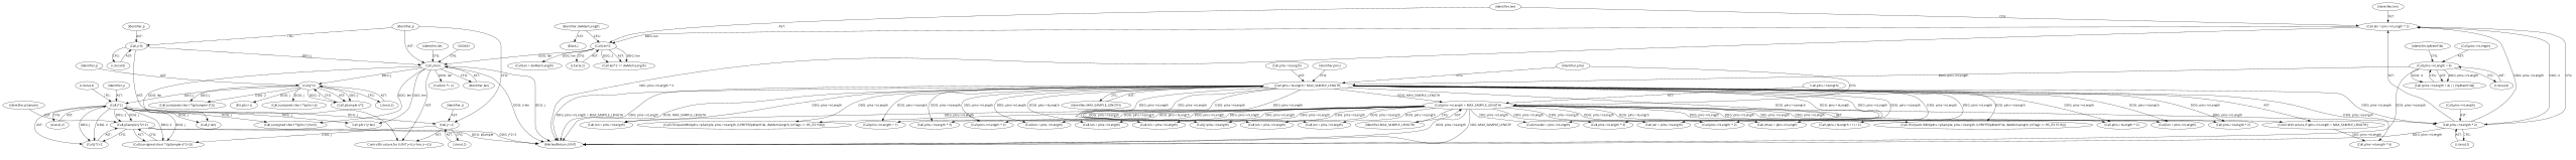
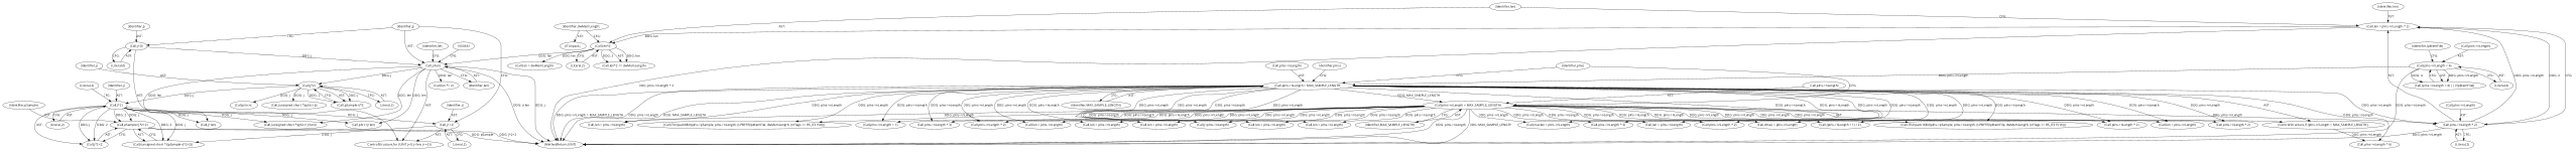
  digraph {
    fontname="Open Sans"
    node [fontname="Open Sans"]
    edge [fontname="Open Sans"]
    n1 [label="(Call,pSample+j*2+2)"]
    n2 [label="(Call,j*2+2)"]
    n3 [label="(MethodReturn,UINT)"]
    n4 [label="(Call,(unsigned short *)(pSample+j*2+2))"]
    n5 [label="(Call,j*2)"]
    n6 [label="(Call,j+=2)"]
    n7 [label="(Literal,2)"]
    n8 [label="(Call,j+len)"]
    n9 [label="(Call,(unsigned short *)(pSrc+j+len))"]
    n10 [label="(Call,pSrc+j+len)"]
    n11 [label="(ControlStructure,for (UINT j=0; j<len; j+=2))"]
    n12 [label="(Literal,2)"]
    n13 [label="(Call,j*2)"]
    n14 [label="(Literal,2)"]
    n15 [label="(Call,pSample+j*2)"]
-   n16 [label="(Call,(unsigned short *)(pSample+j*2))"]
-   n17 [label="(Bit,pSrc+j)"]
+   n17 [label="(Call,pSrc+j)"]
    n18 [label="(Call,(unsigned short *)(pSrc+j))"]
    n19 [label="(Call,j<len)"]
    n20 [label="(Call,len *= 2)"]
    n21 [label="(Identifier,len)"]
    n22 [label="(Call,j=0)"]
    n23 [label="(Literal,0)"]
    n24 [label="(Call,len*2)"]
    n25 [label="(Call,len > dwMemLength)"]
    n26 [label="(Literal,2)"]
    n27 [label="(Call,len*2 <= dwMemLength)"]
    n28 [label="(Call,len = pIns->nLength * 2)"]
    n29 [label="(Call,pIns->nLength * 2)"]
    n30 [label="(Literal,2)"]
-   n31 [label="(Block,)"]
+   n31 [label="(ITUnpack,)"]
    n32 [label="(Call,pIns->nLength = MAX_SAMPLE_LENGTH)"]
    n33 [label="(Call,pIns->nLength * 2)"]
    n34 [label="(Call,dmax = pIns->nLength)"]
    n35 [label="(Call,pIns->nLength * 2)"]
    n36 [label="(Call,pIns->nLength * 2)"]
    n37 [label="(Call,ITUnpack16Bit(pIns->pSample, pIns->nLength, (LPBYTE)lpMemFile, dwMemLength, (nFlags == RS_IT21516)))"]
    n38 [label="(Call,ITUnpack8Bit(pIns->pSample, pIns->nLength, (LPBYTE)lpMemFile, dwMemLength, (nFlags == RS_IT2158)))"]
    n39 [label="(Call,pIns->nLength * 3)"]
    n40 [label="(Call,len = pIns->nLength)"]
    n41 [label="(Call,len = pIns->nLength)"]
    n42 [label="(Call,j<pIns->nLength)"]
    n43 [label="(ControlStructure,if (pIns->nLength > MAX_SAMPLE_LENGTH))"]
    n44 [label="(Call,len = pIns->nLength)"]
    n45 [label="(Call,len = pIns->nLength)"]
    n46 [label="(Call,(pIns->nLength + 1) / 2)"]
    n47 [label="(Call,len = pIns->nLength)"]
    n48 [label="(Call,pIns->nLength + 1)"]
    n49 [label="(Call,pIns->nLength * 2)"]
    n50 [label="(Call,len = pIns->nLength)"]
    n51 [label="(Call,len = pIns->nLength)"]
    n52 [label="(Call,len = pIns->nLength)"]
    n53 [label="(Call,maxlen = pIns->nLength)"]
    n54 [label="(Identifier,MAX_SAMPLE_LENGTH)"]
    n55 [label="(Call,pIns->nLength * 2)"]
    n56 [label="(Call,pIns->nLength * 6)"]
    n57 [label="(Call,pIns->nLength > MAX_SAMPLE_LENGTH)"]
    n58 [label="(Identifier,MAX_SAMPLE_LENGTH)"]
    n59 [label="(Call,pIns->nLength < 4)"]
    n60 [label="(Call,(pIns->nLength < 4) || (!lpMemFile))"]
    n61 [label="(Literal,4)"]
    n62 [label="(Identifier,len)"]
    n63 [label="(Identifier,lpMemFile)"]
    n64 [label="(Identifier,j)"]
    n65 [label="(Identifier,j)"]
    n66 [label="(Identifier,dwMemLength)"]
    n67 [label="(Identifier,j)"]
    n68 [label="(Identifier,len)"]
    n69 [label="(Call,pIns->nLength)"]
    n70 [label="(Identifier,pIns)"]
    n71 [label="(Literal,2)"]
    n72 [label="(Call,pIns->nLength)"]
    n73 [label="(Identifier,pSample)"]
    n74 [label="(Identifier,j)"]
    n75 [label="(Identifier,j)"]
    n76 [label="(Call,pIns->nLength)"]
    n77 [label="(Identifier,pIns)"]
    n78 [label="(Identifier,len)"]
    n79 [label="(Call,pIns->nLength)"]
    1000661
    n1 -> n2 [label="CFG: "]
    n1 -> n3 [label="DDG: j*2+2"]
    n1 -> n3 [label="DDG: pSample"]
    n1 -> n4 [label="AST: "]
    n2 -> n1 [label="AST: "]
    n4 -> n1 [label="CFG: "]
    n5 -> n1 [label="DDG: j"]
    n5 -> n1 [label="DDG: 2"]
    n5 -> n2 [label="AST: "]
    n5 -> n2 [label="DDG: j"]
    n5 -> n2 [label="DDG: 2"]
    n5 -> n4 [label="DDG: j"]
    n5 -> n4 [label="DDG: 2"]
    n5 -> n6 [label="DDG: j"]
    n5 -> n7 [label="CFG: "]
    n5 -> n8 [label="DDG: j"]
    n5 -> n9 [label="DDG: j"]
    n5 -> n10 [label="DDG: j"]
    n6 -> n4 [label="DDG: j"]
    n6 -> n11 [label="AST: "]
    n6 -> n12 [label="CFG: "]
    n7 -> n5 [label="AST: "]
    n12 -> n6 [label="AST: "]
    n13 -> n5 [label="DDG: j"]
    n13 -> n14 [label="CFG: "]
    n13 -> n15 [label="AST: "]
    n13 -> n15 [label="DDG: j"]
    n13 -> n15 [label="DDG: 2"]
-   n13 -> n16 [label="DDG: j"]
-   n13 -> n16 [label="DDG: 2"]
    n13 -> n17 [label="DDG: j"]
    n13 -> n18 [label="DDG: j"]
    n14 -> n13 [label="AST: "]
    n15 -> n13 [label="CFG: "]
    n19 -> n3 [label="DDG: j<len"]
    n19 -> n3 [label="DDG: j"]
    n19 -> n8 [label="DDG: len"]
    n19 -> n9 [label="DDG: len"]
    n19 -> n10 [label="DDG: len"]
    n19 -> n11 [label="AST: "]
    n19 -> n13 [label="DDG: j"]
    n19 -> n20 [label="DDG: len"]
    n19 -> n21 [label="CFG: "]
    n21 -> n19 [label="AST: "]
    n22 -> n11 [label="AST: "]
    n22 -> n19 [label="DDG: j"]
    n22 -> n23 [label="CFG: "]
    n23 -> n22 [label="AST: "]
    n24 -> n19 [label="DDG: len"]
    n24 -> n25 [label="DDG: len"]
    n24 -> n26 [label="CFG: "]
    n24 -> n27 [label="AST: "]
    n24 -> n27 [label="DDG: len"]
    n24 -> n27 [label="DDG: 2"]
    n26 -> n24 [label="AST: "]
    n28 -> n3 [label="DDG: pIns->nLength * 2"]
    n28 -> n24 [label="DDG: len"]
    n28 -> n29 [label="CFG: "]
    n29 -> n3 [label="DDG: pIns->nLength"]
    n29 -> n28 [label="AST: "]
    n29 -> n28 [label="DDG: pIns->nLength"]
    n29 -> n28 [label="DDG: 2"]
    n29 -> n30 [label="CFG: "]
    n30 -> n29 [label="AST: "]
    n32 -> n3 [label="DDG: pIns->nLength"]
    n32 -> n3 [label="DDG: MAX_SAMPLE_LENGTH"]
    n32 -> n29 [label="DDG: pIns->nLength"]
    n32 -> n33 [label="DDG: pIns->nLength"]
    n32 -> n34 [label="DDG: pIns->nLength"]
    n32 -> n35 [label="DDG: pIns->nLength"]
    n32 -> n36 [label="DDG: pIns->nLength"]
    n32 -> n37 [label="DDG: pIns->nLength"]
    n32 -> n38 [label="DDG: pIns->nLength"]
    n32 -> n39 [label="DDG: pIns->nLength"]
    n32 -> n40 [label="DDG: pIns->nLength"]
    n32 -> n41 [label="DDG: pIns->nLength"]
    n32 -> n42 [label="DDG: pIns->nLength"]
    n32 -> n43 [label="AST: "]
    n32 -> n44 [label="DDG: pIns->nLength"]
    n32 -> n45 [label="DDG: pIns->nLength"]
+   n32 -> n46 [label="DDG: pIns->nLength"]
    n32 -> n47 [label="DDG: pIns->nLength"]
    n32 -> n48 [label="DDG: pIns->nLength"]
    n32 -> n49 [label="DDG: pIns->nLength"]
    n32 -> n50 [label="DDG: pIns->nLength"]
    n32 -> n51 [label="DDG: pIns->nLength"]
    n32 -> n52 [label="DDG: pIns->nLength"]
    n32 -> n53 [label="DDG: pIns->nLength"]
    n32 -> n54 [label="CFG: "]
    n32 -> n55 [label="DDG: pIns->nLength"]
    n43 -> n56 [label="DDG: pIns->nLength"]
    n54 -> n32 [label="AST: "]
    n57 -> n3 [label="DDG: pIns->nLength > MAX_SAMPLE_LENGTH"]
    n57 -> n3 [label="DDG: pIns->nLength"]
    n57 -> n3 [label="DDG: MAX_SAMPLE_LENGTH"]
    n57 -> n29 [label="DDG: pIns->nLength"]
    n57 -> n32 [label="DDG: MAX_SAMPLE_LENGTH"]
    n57 -> n33 [label="DDG: pIns->nLength"]
    n57 -> n34 [label="DDG: pIns->nLength"]
    n57 -> n35 [label="DDG: pIns->nLength"]
    n57 -> n36 [label="DDG: pIns->nLength"]
    n57 -> n37 [label="DDG: pIns->nLength"]
    n57 -> n38 [label="DDG: pIns->nLength"]
    n57 -> n39 [label="DDG: pIns->nLength"]
    n57 -> n40 [label="DDG: pIns->nLength"]
    n57 -> n41 [label="DDG: pIns->nLength"]
    n57 -> n42 [label="DDG: pIns->nLength"]
    n57 -> n43 [label="AST: "]
    n57 -> n44 [label="DDG: pIns->nLength"]
    n57 -> n45 [label="DDG: pIns->nLength"]
    n57 -> n46 [label="DDG: pIns->nLength"]
    n57 -> n47 [label="DDG: pIns->nLength"]
    n57 -> n48 [label="DDG: pIns->nLength"]
    n57 -> n49 [label="DDG: pIns->nLength"]
    n57 -> n50 [label="DDG: pIns->nLength"]
    n57 -> n51 [label="DDG: pIns->nLength"]
    n57 -> n52 [label="DDG: pIns->nLength"]
    n57 -> n53 [label="DDG: pIns->nLength"]
    n57 -> n55 [label="DDG: pIns->nLength"]
    n57 -> n56 [label="DDG: pIns->nLength"]
    n57 -> n58 [label="CFG: "]
    n58 -> n57 [label="AST: "]
    n59 -> n3 [label="DDG: pIns->nLength"]
    n59 -> n57 [label="DDG: pIns->nLength"]
    n59 -> n60 [label="AST: "]
    n59 -> n60 [label="DDG: pIns->nLength"]
    n59 -> n60 [label="DDG: 4"]
    n59 -> n61 [label="CFG: "]
    n60 -> n59 [label="CFG: "]
    n61 -> n59 [label="AST: "]
    n62 -> n19 [label="CFG: "]
    n63 -> n59 [label="CFG: "]
    n64 -> n6 [label="CFG: "]
    n64 -> n19 [label="AST: "]
    n64 -> n22 [label="CFG: "]
    n65 -> n6 [label="AST: "]
    n66 -> n24 [label="CFG: "]
    n66 -> n31 [label="AST: "]
    n67 -> n22 [label="AST: "]
    n68 -> n24 [label="AST: "]
    n68 -> n28 [label="CFG: "]
    n69 -> n57 [label="AST: "]
    n70 -> n57 [label="CFG: "]
    n71 -> n5 [label="CFG: "]
    n72 -> n29 [label="AST: "]
    n73 -> n1 [label="AST: "]
    n74 -> n13 [label="AST: "]
    n75 -> n5 [label="AST: "]
    n76 -> n59 [label="AST: "]
    n77 -> n32 [label="CFG: "]
    n77 -> n57 [label="CFG: "]
    n78 -> n28 [label="AST: "]
    n79 -> n32 [label="AST: "]
    1000661 -> n19 [label="CFG: "]
  }
